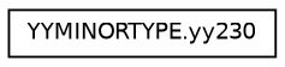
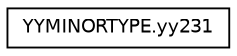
  digraph {
    rankdir=LR
-   n1 [color=black fillcolor=white fontname=Helvetica fontsize=10 height=0.2 label="YYMINORTYPE.yy230" shape=record style=filled width=0.4]
+   n1 [color=black fillcolor=white fontname=Helvetica fontsize=10 height=0.2 label="YYMINORTYPE.yy231" shape=record style=filled width=0.4]
  }
